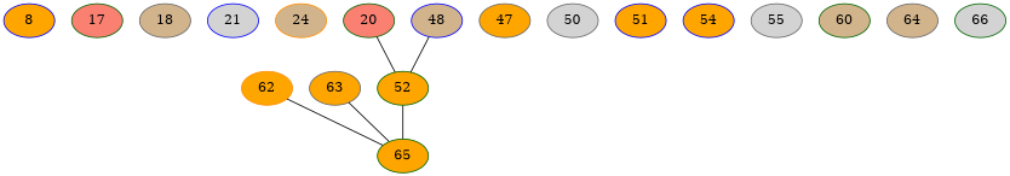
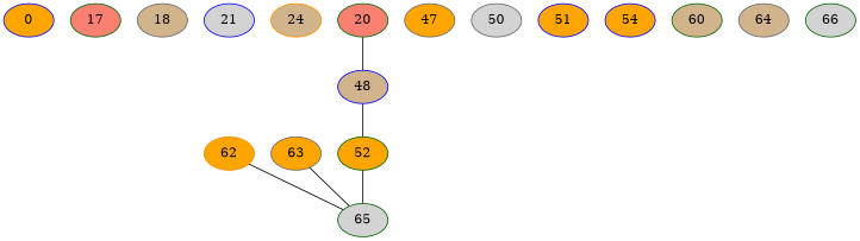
  graph {
    node [color=darkgreen fillcolor=orange style=filled]
-   8 [color=blue]
+   8 [color=blue label=0]
    17 [fillcolor=salmon super="+7"]
    18 [color=gray40 fillcolor=tan super="+6"]
    21 [color=blue fillcolor=lightgrey]
    24 [color=darkorange fillcolor=tan]
    52 [super="+33+45+13"]
-   65 [super="+2+5+41+39+49+56+57+59+58+15"]
+   65 [fillcolor=lightgrey super="+2+5+41+39+49+56+57+59+58+15"]
    n8 [fillcolor=salmon label=20]
    47 [color=gray40 super="+19"]
    48 [color=blue fillcolor=tan super="+32"]
    50 [color=gray40 fillcolor=lightgrey super="+34"]
    51 [color=blue super="+10+14"]
    54 [color=blue]
-   55 [color=gray40 fillcolor=lightgrey]
    60 [fillcolor=tan]
    62 [color=darkorange super="+38+61"]
    63 [color=gray40]
    64 [color=gray40 fillcolor=tan]
    66 [fillcolor=lightgrey]
    52 -- 65 [weight=6]
-   n8 -- 52
+   n8 -- 48
    48 -- 52
    62 -- 65 [weight=2]
    63 -- 65
  }
